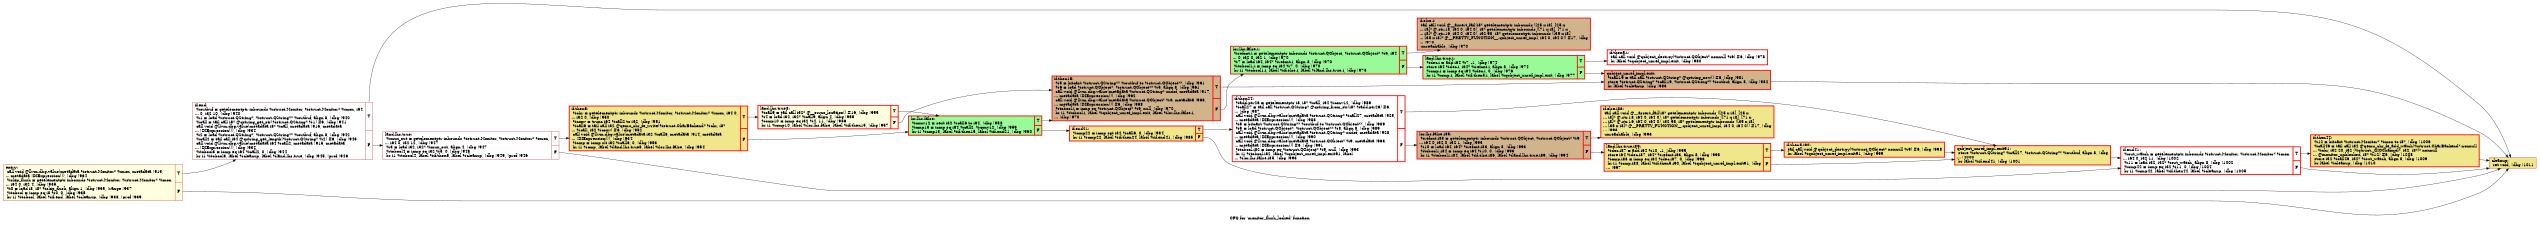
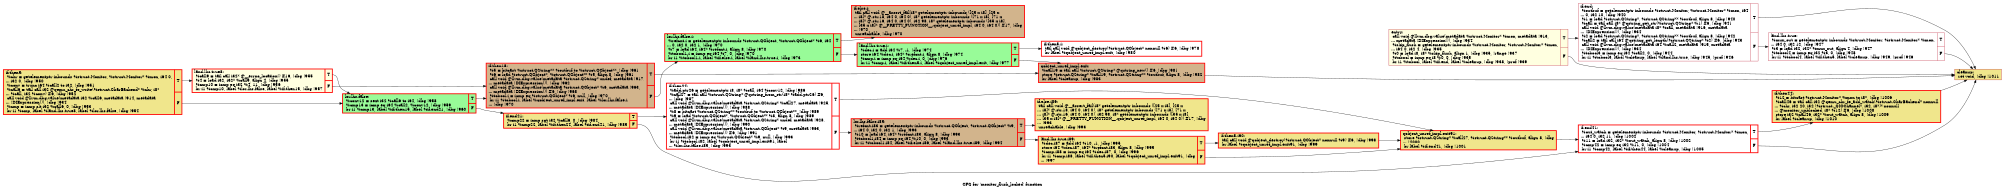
  digraph {
    label="CFG for 'monitor_flush_locked' function"
    rankdir=LR
    node [color=red fillcolor=khaki shape=record style=filled penwidth=3.0]
    edge [tailport=s0]
    n1 [color="#b70d28ff" fillcolor=lightyellow label="{entry:\l  call void @llvm.dbg.value(metadata %struct.Monitor* %mon, metadata !913,\l... metadata !DIExpression()), !dbg !934\l  %skip_flush = getelementptr inbounds %struct.Monitor, %struct.Monitor* %mon,\l... i64 0, i32 4, !dbg !935\l  %0 = load i8, i8* %skip_flush, align 1, !dbg !935, !range !937\l  %tobool = icmp eq i8 %0, 0, !dbg !935\l  br i1 %tobool, label %if.end, label %cleanup, !dbg !938, !prof !939\l|{<s0>T|<s1>F}}" penwidth=""]
    n2 [color="#b70d28ff" fillcolor=white label="{if.end:                                           \l  %outbuf = getelementptr inbounds %struct.Monitor, %struct.Monitor* %mon, i64\l... 0, i32 10, !dbg !940\l  %1 = load %struct.QString*, %struct.QString** %outbuf, align 8, !dbg !940\l  %call = tail call i8* @qstring_get_str(%struct.QString* %1) #6, !dbg !941\l  call void @llvm.dbg.value(metadata i8* %call, metadata !916, metadata\l... !DIExpression()), !dbg !934\l  %2 = load %struct.QString*, %struct.QString** %outbuf, align 8, !dbg !942\l  %call2 = tail call i64 @qstring_get_length(%struct.QString* %2) #6, !dbg !943\l  call void @llvm.dbg.value(metadata i64 %call2, metadata !915, metadata\l... !DIExpression()), !dbg !934\l  %tobool3 = icmp eq i64 %call2, 0, !dbg !944\l  br i1 %tobool3, label %cleanup, label %land.lhs.true, !dbg !945, !prof !946\l|{<s0>T|<s1>F}}" penwidth=""]
    n3 [color="#b70d28ff" label="{cleanup:                                          \l  ret void, !dbg !1011\l}" penwidth=""]
    n4 [color="#b70d28ff" fillcolor=white label="{land.lhs.true:                                    \l  %mux_out = getelementptr inbounds %struct.Monitor, %struct.Monitor* %mon,\l... i64 0, i32 12, !dbg !947\l  %3 = load i32, i32* %mux_out, align 4, !dbg !947\l  %tobool4 = icmp eq i32 %3, 0, !dbg !948\l  br i1 %tobool4, label %if.then5, label %cleanup, !dbg !949, !prof !946\l|{<s0>T|<s1>F}}" penwidth=""]
    n5 [label="{if.then5:                                         \l  %chr = getelementptr inbounds %struct.Monitor, %struct.Monitor* %mon, i64 0,\l... i32 0, !dbg !950\l  %conv = trunc i64 %call2 to i32, !dbg !951\l  %call6 = tail call i32 @qemu_chr_fe_write(%struct.CharBackend* %chr, i8*\l... %call, i32 %conv) #6, !dbg !952\l  call void @llvm.dbg.value(metadata i32 %call6, metadata !914, metadata\l... !DIExpression()), !dbg !934\l  %cmp = icmp slt i32 %call6, 0, !dbg !953\l  br i1 %cmp, label %land.lhs.true8, label %lor.lhs.false, !dbg !954\l|{<s0>T|<s1>F}}"]
    n6 [fillcolor=lightyellow label="{land.lhs.true8:                                   \l  %call9 = tail call i32* @__errno_location() #16, !dbg !955\l  %4 = load i32, i32* %call9, align 4, !dbg !955\l  %cmp10 = icmp eq i32 %4, 11, !dbg !956\l  br i1 %cmp10, label %lor.lhs.false, label %if.then15, !dbg !957\l|{<s0>T|<s1>F}}"]
    n7 [fillcolor=palegreen label="{lor.lhs.false:                                    \l  %conv12 = sext i32 %call6 to i64, !dbg !958\l  %cmp13 = icmp eq i64 %call2, %conv12, !dbg !959\l  br i1 %cmp13, label %if.then15, label %if.end21, !dbg !960\l|{<s0>T|<s1>F}}"]
    n8 [fillcolor=tan label="{if.then15:                                        \l  %5 = bitcast %struct.QString** %outbuf to %struct.QObject**, !dbg !961\l  %6 = load %struct.QObject*, %struct.QObject** %5, align 8, !dbg !961\l  call void @llvm.dbg.value(metadata %struct.QString* undef, metadata !917,\l... metadata !DIExpression()), !dbg !962\l  call void @llvm.dbg.value(metadata %struct.QObject* %6, metadata !963,\l... metadata !DIExpression()) #6, !dbg !968\l  %tobool.i = icmp eq %struct.QObject* %6, null, !dbg !970\l  br i1 %tobool.i, label %qobject_unref_impl.exit, label %lor.lhs.false.i,\l... !dbg !970\l|{<s0>T|<s1>F}}"]
    n9 [label="{if.end21:                                         \l  %cmp22 = icmp sgt i32 %call6, 0, !dbg !984\l  br i1 %cmp22, label %if.then24, label %if.end41, !dbg !985\l|{<s0>T|<s1>F}}"]
    n10 [fillcolor=tan label="{qobject_unref_impl.exit:                          \l  %call19 = tail call %struct.QString* @qstring_new() #6, !dbg !981\l  store %struct.QString* %call19, %struct.QString** %outbuf, align 8, !dbg !982\l  br label %cleanup, !dbg !983\l}"]
    n11 [fillcolor=palegreen label="{lor.lhs.false.i:                                  \l  %refcnt.i = getelementptr inbounds %struct.QObject, %struct.QObject* %6, i64\l... 0, i32 0, i32 1, !dbg !970\l  %7 = load i64, i64* %refcnt.i, align 8, !dbg !970\l  %tobool1.i = icmp eq i64 %7, 0, !dbg !970\l  br i1 %tobool1.i, label %if.else.i, label %land.lhs.true.i, !dbg !973\l|{<s0>T|<s1>F}}"]
    n12 [fillcolor=white label="{if.then24:                                        \l  %add.ptr26 = getelementptr i8, i8* %call, i64 %conv12, !dbg !986\l  %call27 = tail call %struct.QString* @qstring_from_str(i8* %add.ptr26) #6,\l... !dbg !987\l  call void @llvm.dbg.value(metadata %struct.QString* %call27, metadata !925,\l... metadata !DIExpression()), !dbg !988\l  %8 = bitcast %struct.QString** %outbuf to %struct.QObject**, !dbg !989\l  %9 = load %struct.QObject*, %struct.QObject** %8, align 8, !dbg !989\l  call void @llvm.dbg.value(metadata %struct.QString* undef, metadata !928,\l... metadata !DIExpression()), !dbg !990\l  call void @llvm.dbg.value(metadata %struct.QObject* %9, metadata !963,\l... metadata !DIExpression()) #6, !dbg !991\l  %tobool.i82 = icmp eq %struct.QObject* %9, null, !dbg !993\l  br i1 %tobool.i82, label %qobject_unref_impl.exit91, label\l... %lor.lhs.false.i85, !dbg !993\l|{<s0>T|<s1>F}}"]
    n13 [fillcolor=white label="{if.end41:                                         \l  %out_watch = getelementptr inbounds %struct.Monitor, %struct.Monitor* %mon,\l... i64 0, i32 11, !dbg !1002\l  %11 = load i32, i32* %out_watch, align 8, !dbg !1002\l  %cmp42 = icmp eq i32 %11, 0, !dbg !1004\l  br i1 %cmp42, label %if.then44, label %cleanup, !dbg !1005\l|{<s0>T|<s1>F}}"]
    n14 [fillcolor=tan label="{if.else.i:                                        \l  tail call void @__assert_fail(i8* getelementptr inbounds ([25 x i8], [25 x\l... i8]* @.str.18, i64 0, i64 0), i8* getelementptr inbounds ([71 x i8], [71 x\l... i8]* @.str.16, i64 0, i64 0), i32 98, i8* getelementptr inbounds ([35 x i8],\l... [35 x i8]* @__PRETTY_FUNCTION__.qobject_unref_impl, i64 0, i64 0)) #17, !dbg\l... !970\l  unreachable, !dbg !970\l}"]
    n15 [fillcolor=palegreen label="{land.lhs.true.i:                                  \l  %dec.i = add i64 %7, -1, !dbg !974\l  store i64 %dec.i, i64* %refcnt.i, align 8, !dbg !974\l  %cmp.i = icmp eq i64 %dec.i, 0, !dbg !976\l  br i1 %cmp.i, label %if.then5.i, label %qobject_unref_impl.exit, !dbg !977\l|{<s0>T|<s1>F}}"]
    n16 [label="{qobject_unref_impl.exit91:                        \l  store %struct.QString* %call27, %struct.QString** %outbuf, align 8, !dbg\l... !4000\l  br label %if.end41, !dbg !1001\l}"]
    n17 [fillcolor=tan label="{lor.lhs.false.i85:                                \l  %refcnt.i83 = getelementptr inbounds %struct.QObject, %struct.QObject* %9,\l... i64 0, i32 0, i32 1, !dbg !993\l  %10 = load i64, i64* %refcnt.i83, align 8, !dbg !993\l  %tobool1.i84 = icmp eq i64 %10, 0, !dbg !993\l  br i1 %tobool1.i84, label %if.else.i86, label %land.lhs.true.i89, !dbg !994\l|{<s0>T|<s1>F}}"]
    n18 [label="{if.then44:                                        \l  %12 = bitcast %struct.Monitor* %mon to i8*, !dbg !1006\l  %call46 = tail call i32 @qemu_chr_fe_add_watch(%struct.CharBackend* nonnull\l... %chr, i32 20, i32 (%struct._GIOChannel*, i32, i8*)* nonnull\l... @monitor_unblocked, i8* %12) #6, !dbg !1008\l  store i32 %call46, i32* %out_watch, align 8, !dbg !1009\l  br label %cleanup, !dbg !1010\l}"]
    n19 [fillcolor=white label="{if.then5.i:                                       \l  tail call void @qobject_destroy(%struct.QObject* nonnull %6) #6, !dbg !978\l  br label %qobject_unref_impl.exit, !dbg !980\l}"]
    n20 [label="{if.else.i86:                                      \l  tail call void @__assert_fail(i8* getelementptr inbounds ([25 x i8], [25 x\l... i8]* @.str.18, i64 0, i64 0), i8* getelementptr inbounds ([71 x i8], [71 x\l... i8]* @.str.16, i64 0, i64 0), i32 98, i8* getelementptr inbounds ([35 x i8],\l... [35 x i8]* @__PRETTY_FUNCTION__.qobject_unref_impl, i64 0, i64 0)) #17, !dbg\l... !993\l  unreachable, !dbg !993\l}"]
    n21 [label="{land.lhs.true.i89:                                \l  %dec.i87 = add i64 %10, -1, !dbg !995\l  store i64 %dec.i87, i64* %refcnt.i83, align 8, !dbg !995\l  %cmp.i88 = icmp eq i64 %dec.i87, 0, !dbg !996\l  br i1 %cmp.i88, label %if.then5.i90, label %qobject_unref_impl.exit91, !dbg\l... !997\l|{<s0>T|<s1>F}}"]
    n22 [label="{if.then5.i90:                                     \l  tail call void @qobject_destroy(%struct.QObject* nonnull %9) #6, !dbg !998\l  br label %qobject_unref_impl.exit91, !dbg !999\l}"]
    n1 -> n2
    n1 -> n3 [tailport=s1]
    n2 -> n3
    n2 -> n4 [tailport=s1]
    n4 -> n3 [tailport=s1]
-   n4 -> n5
    n5 -> n6
    n5 -> n7 [tailport=s1]
    n6 -> n7
    n6 -> n8 [tailport=s1]
    n7 -> n8
    n7 -> n9 [tailport=s1]
    n8 -> n10
    n8 -> n11 [tailport=s1]
    n9 -> n12
    n9 -> n13 [tailport=s1]
    n10 -> n3
    n11 -> n14
    n11 -> n15 [tailport=s1]
    n12 -> n16
    n12 -> n17 [tailport=s1]
    n13 -> n3 [tailport=s1]
    n13 -> n18
    n15 -> n10 [tailport=s1]
    n15 -> n19
    n16 -> n13
    n17 -> n20
    n17 -> n21 [tailport=s1]
    n18 -> n3
    n21 -> n16 [tailport=s1]
    n21 -> n22
    n22 -> n16
  }
